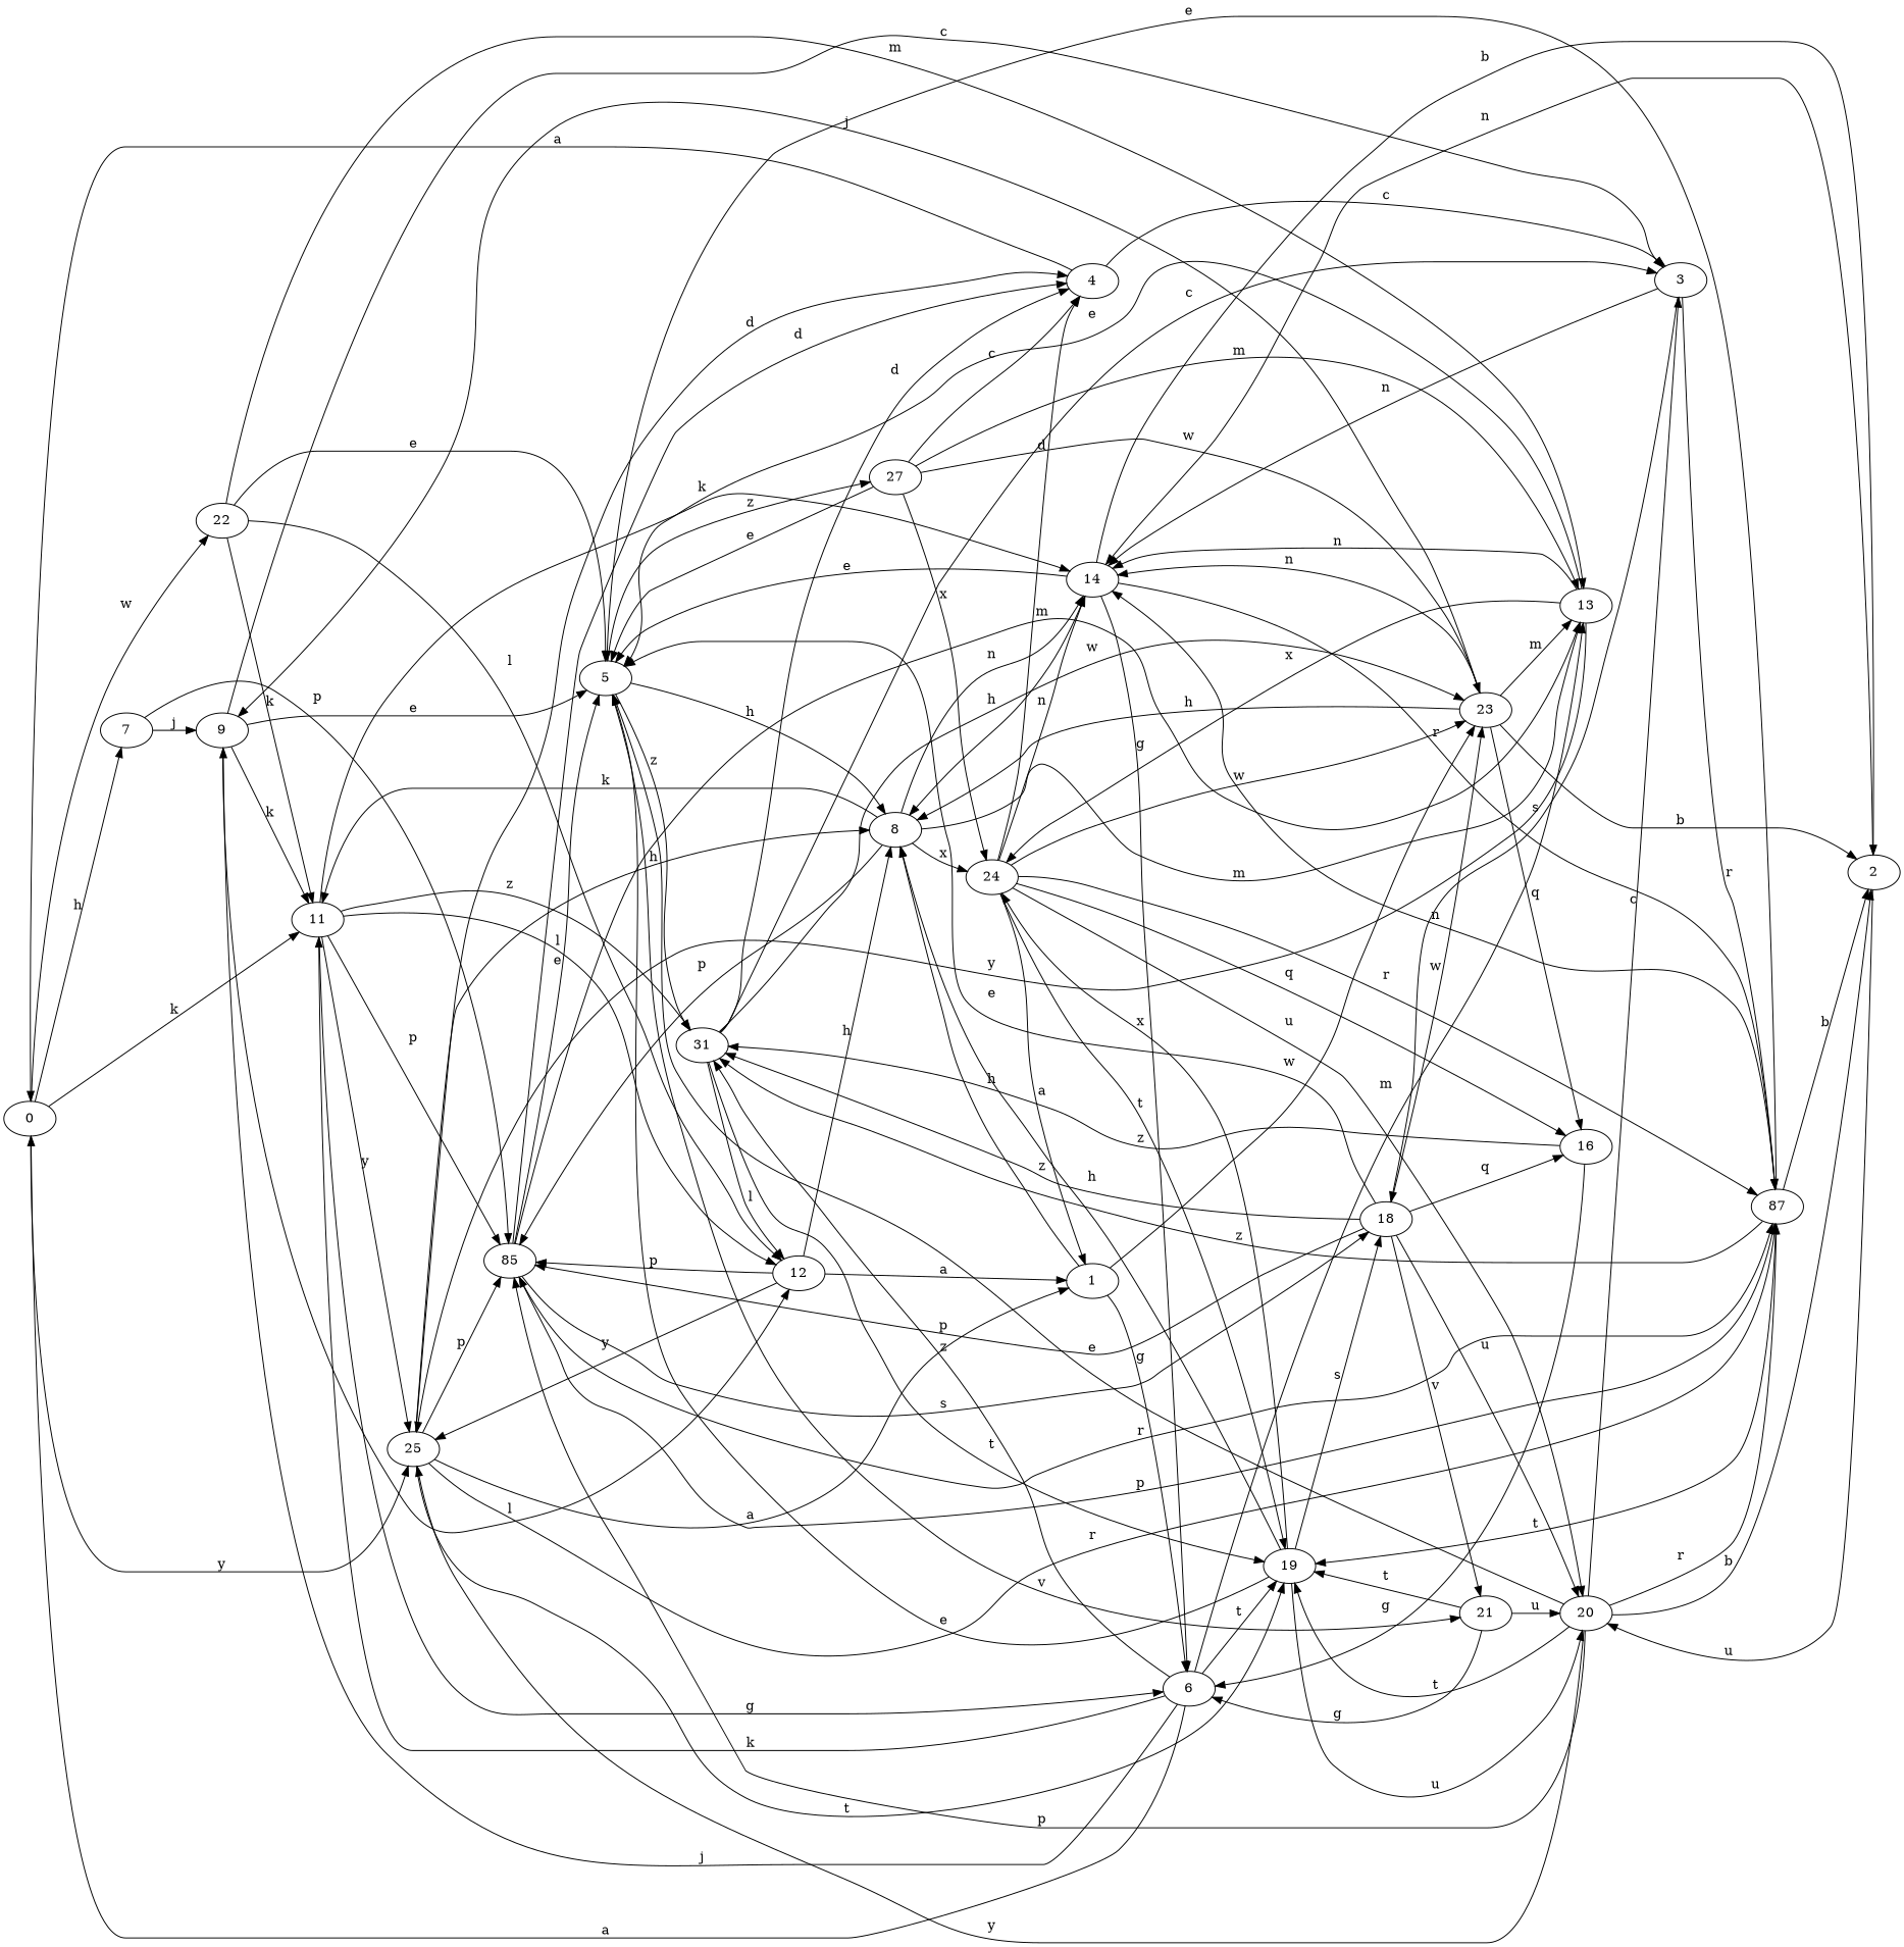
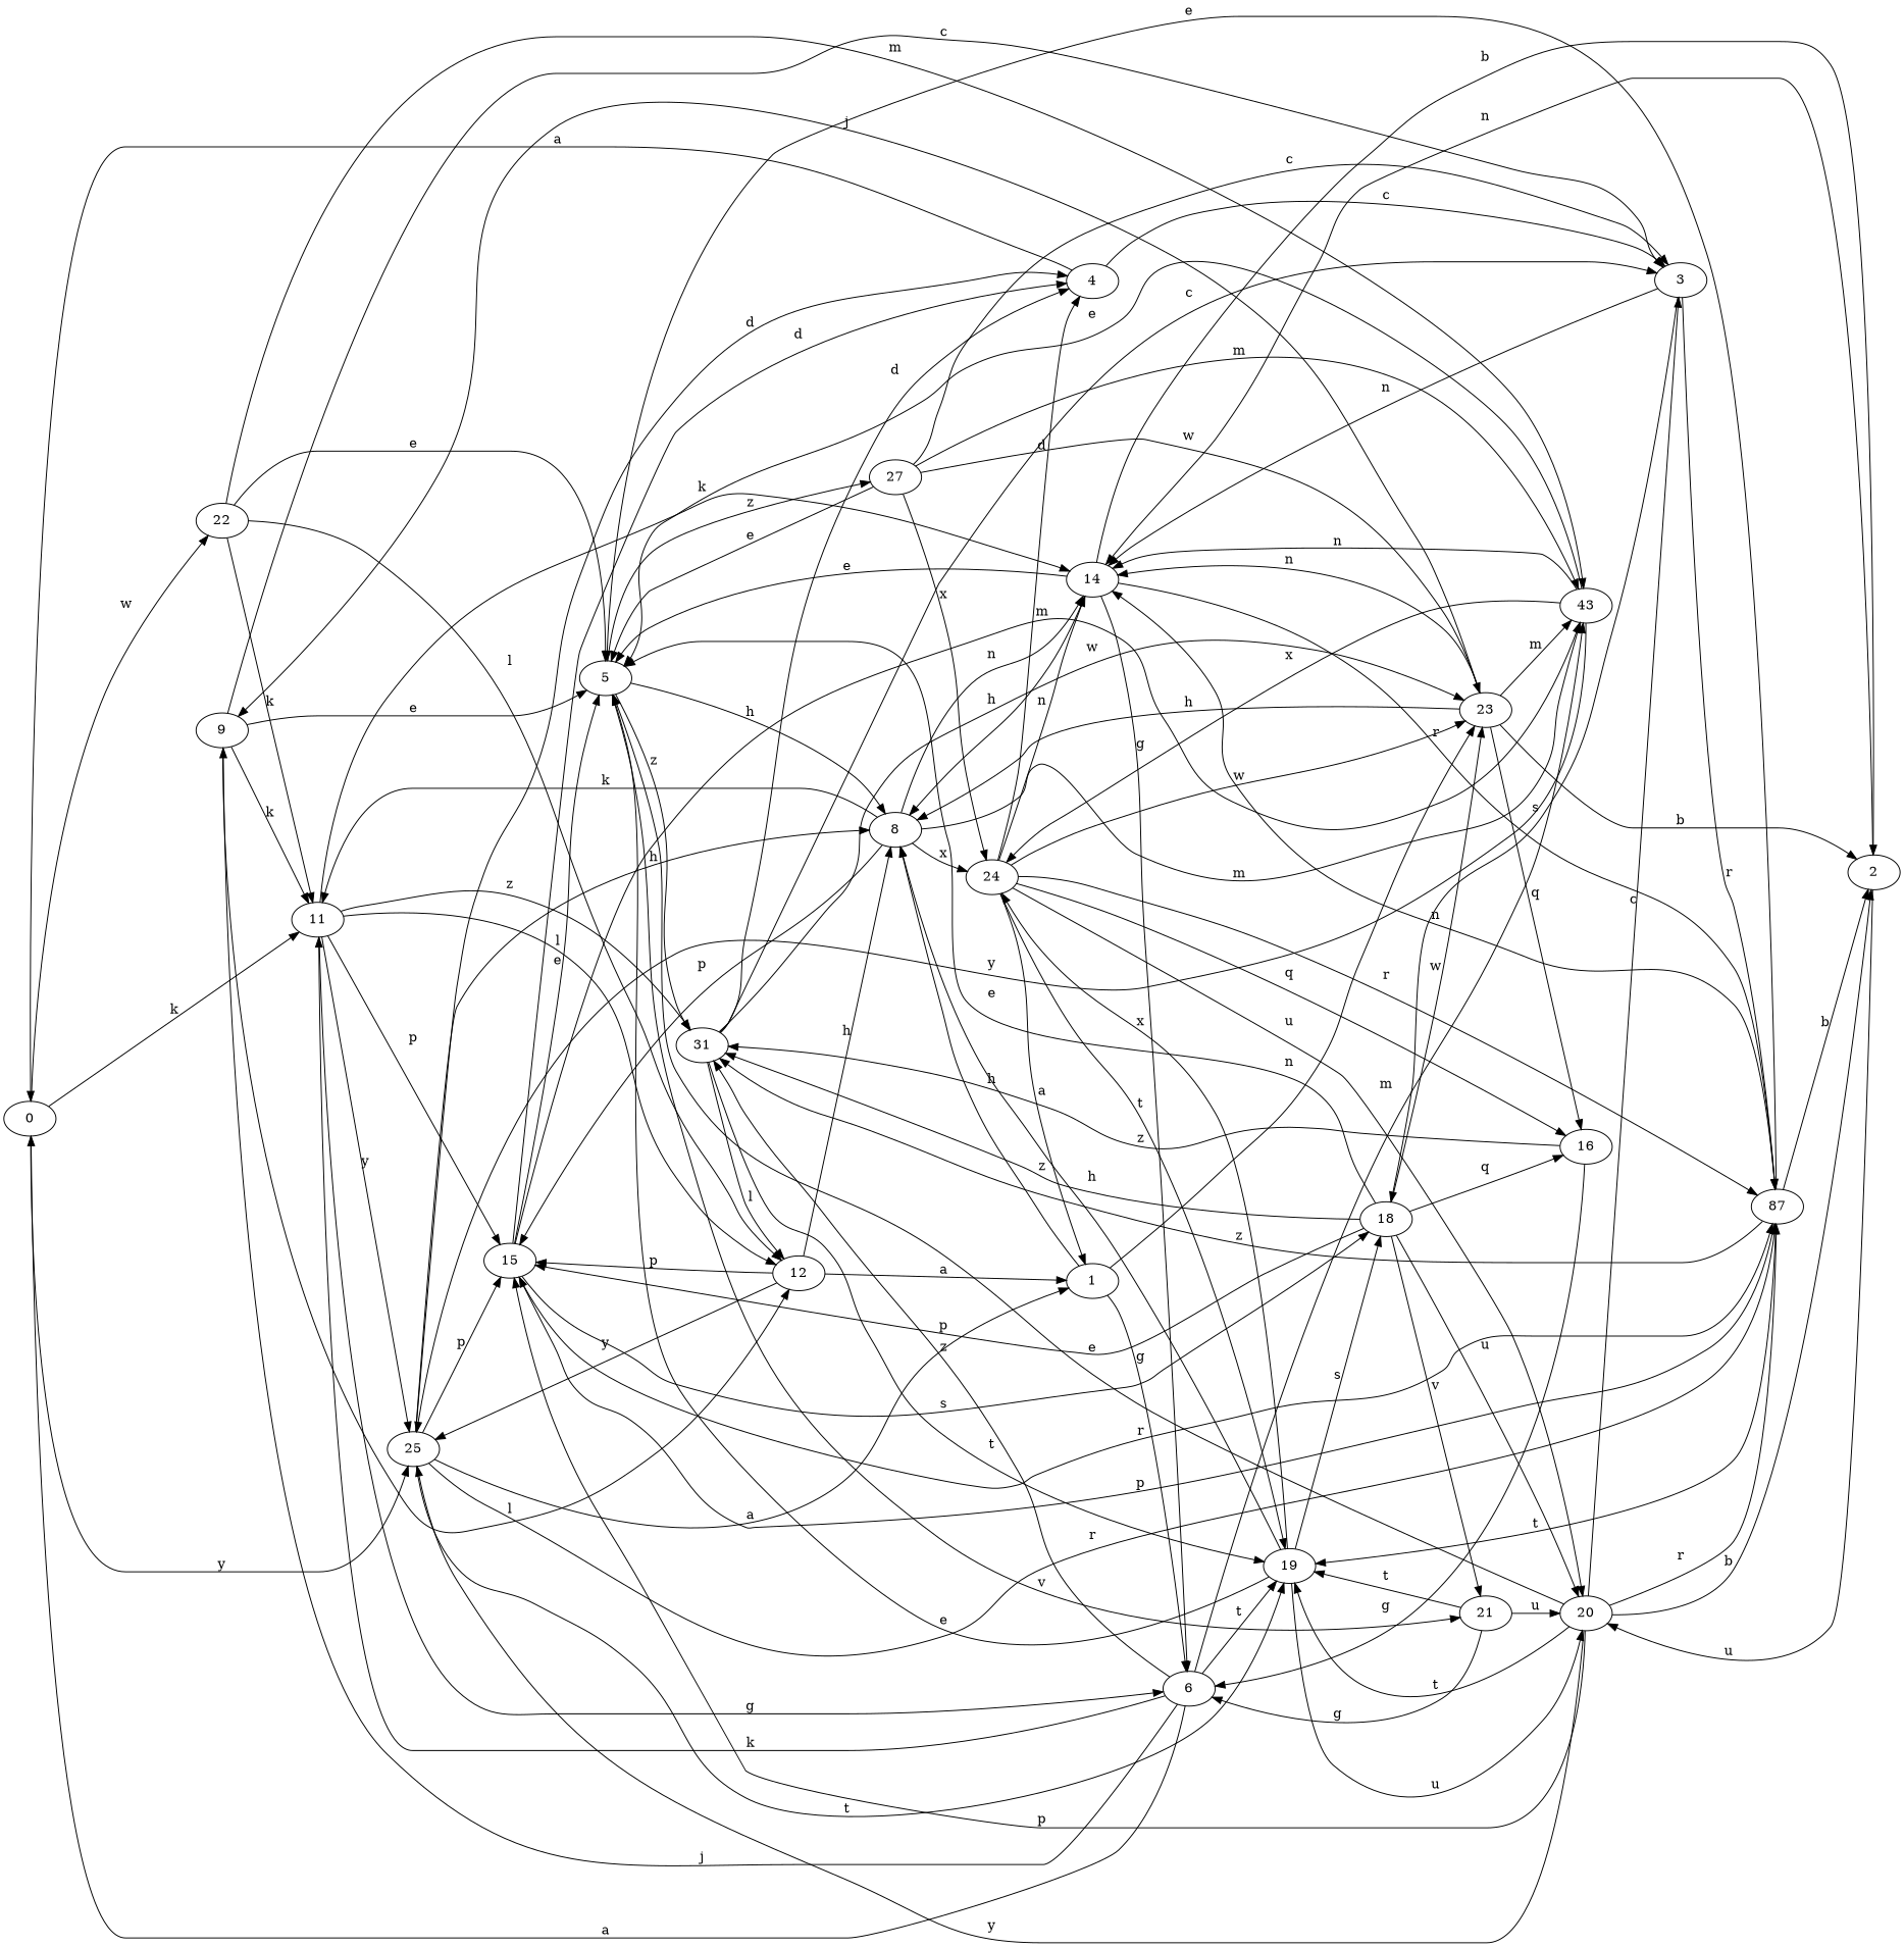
  strict digraph {
    fontname="DejaVu Serif"
    rankdir=LR
    node [fontname="DejaVu Serif"]
    edge [fontname="DejaVu Serif"]
    0
-   7
    11
    22
    25
    9
-   15 [label=85]
+   15
    6
    14
    31
    12
    5
-   13
+   13 [label=43]
    1
    8
    n16 [label=87]
    4
    19
    23
    24
    2
    16
    20
    3
    18
    21
    27
-   0 -> 7 [label=h]
    0 -> 11 [label=k]
    0 -> 22 [label=w]
    0 -> 25 [label=y]
-   7 -> 9 [label=j]
-   7 -> 15 [label=p]
    11 -> 25 [label=y]
    11 -> 15 [label=p]
    11 -> 6 [label=g]
    11 -> 14 [label=k]
    11 -> 31 [label=z]
    11 -> 12 [label=l]
    22 -> 11 [label=k]
    22 -> 12 [label=l]
    22 -> 5 [label=e]
    22 -> 13 [label=m]
    25 -> 15 [label=p]
    25 -> 1 [label=a]
    25 -> 8 [label=h]
    25 -> n16 [label=r]
    25 -> 4 [label=d]
    25 -> 19 [label=t]
    9 -> 11 [label=k]
    9 -> 12 [label=l]
    9 -> 5 [label=e]
    9 -> 3 [label=c]
    15 -> 5 [label=e]
    15 -> 13 [label=m]
    15 -> n16 [label=r]
    15 -> 4 [label=d]
    15 -> 18 [label=s]
    6 -> 0 [label=a]
    6 -> 11 [label=k]
    6 -> 9 [label=j]
    6 -> 31 [label=z]
    6 -> 13 [label=m]
    6 -> 19 [label=t]
    14 -> 6 [label=g]
    14 -> 5 [label=e]
    14 -> 8 [label=h]
    14 -> n16 [label=r]
    14 -> 2 [label=b]
    31 -> 12 [label=l]
    31 -> 4 [label=d]
    31 -> 19 [label=t]
    31 -> 23 [label=w]
    31 -> 3 [label=c]
    12 -> 25 [label=y]
    12 -> 15 [label=p]
    12 -> 1 [label=a]
    12 -> 8 [label=h]
    5 -> 31 [label=z]
    5 -> 8 [label=h]
    5 -> 21 [label=v]
    5 -> 27 [label=z]
    13 -> 25 [label=y]
    13 -> 14 [label=n]
    13 -> 5 [label=e]
    13 -> 24 [label=x]
    1 -> 6 [label=g]
    1 -> 8 [label=h]
-   1 -> 23 [label=w]
+   1 -> 23 [label=n]
    8 -> 11 [label=k]
    8 -> 15 [label=p]
    8 -> 14 [label=n]
    8 -> 13 [label=m]
    8 -> 24 [label=x]
    n16 -> 15 [label=p]
    n16 -> 14 [label=n]
    n16 -> 31 [label=z]
    n16 -> 5 [label=e]
    n16 -> 19 [label=t]
    n16 -> 2 [label=b]
    4 -> 0 [label=a]
    4 -> 3 [label=c]
    19 -> 5 [label=e]
    19 -> 8 [label=h]
    19 -> 24 [label=x]
    19 -> 20 [label=u]
    19 -> 18 [label=s]
    23 -> 9 [label=j]
    23 -> 14 [label=n]
    23 -> 13 [label=m]
    23 -> 8 [label=h]
    23 -> 2 [label=b]
    23 -> 16 [label=q]
    24 -> 14 [label=n]
    24 -> 1 [label=a]
    24 -> n16 [label=r]
    24 -> 4 [label=d]
    24 -> 19 [label=t]
    24 -> 23 [label=w]
    24 -> 16 [label=q]
    24 -> 20 [label=u]
    2 -> 14 [label=n]
    2 -> 20 [label=u]
    16 -> 6 [label=g]
    16 -> 31 [label=z]
    20 -> 25 [label=y]
    20 -> 15 [label=p]
    20 -> 5 [label=e]
    20 -> n16 [label=r]
    20 -> 19 [label=t]
    20 -> 2 [label=b]
    20 -> 3 [label=c]
    3 -> 14 [label=n]
    3 -> n16 [label=r]
    3 -> 18 [label=s]
    18 -> 15 [label=p]
    18 -> 31 [label=z]
    18 -> 5 [label=e]
    18 -> 23 [label=w]
    18 -> 16 [label=q]
    18 -> 20 [label=u]
    18 -> 21 [label=v]
    21 -> 6 [label=g]
    21 -> 19 [label=t]
    21 -> 20 [label=u]
    27 -> 5 [label=e]
    27 -> 13 [label=m]
    27 -> 23 [label=w]
    27 -> 24 [label=x]
-   27 -> 4 [label=c]
+   27 -> 3 [label=c]
  }
